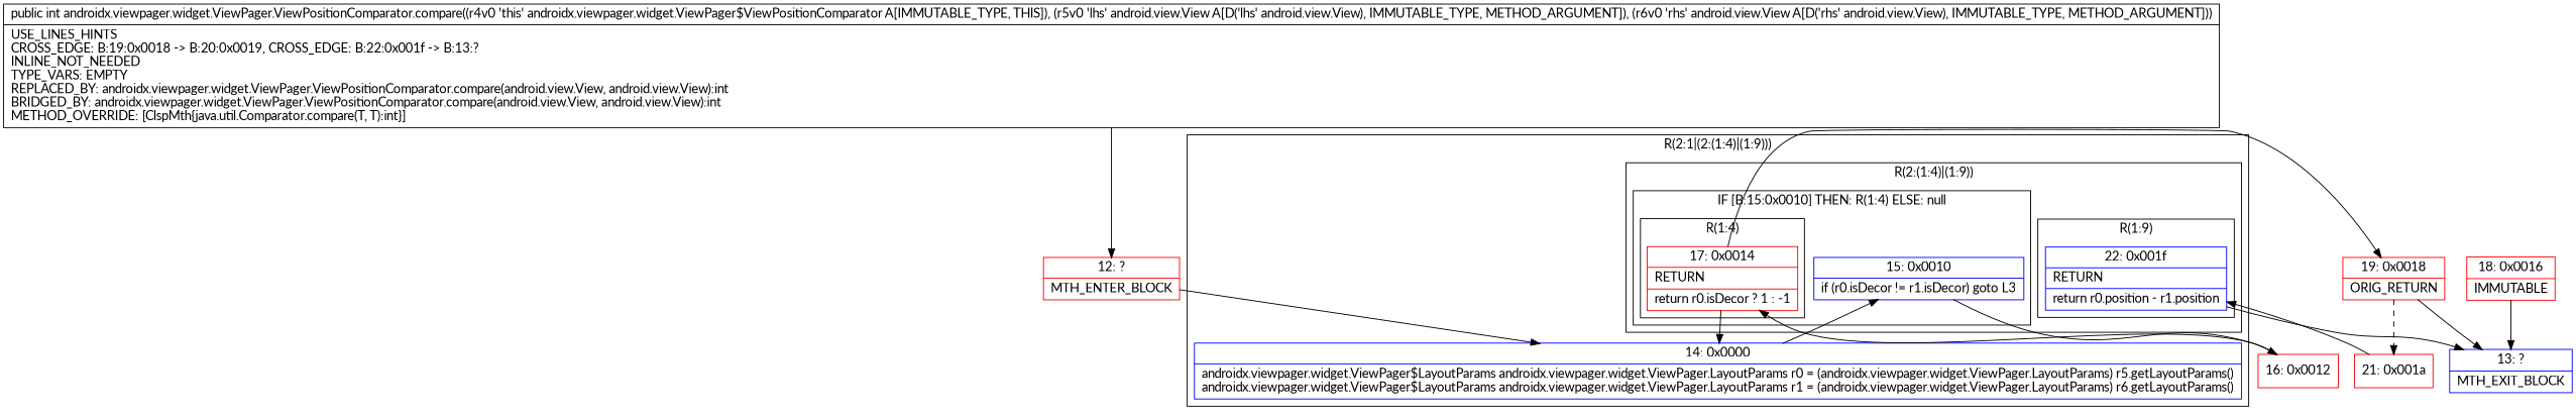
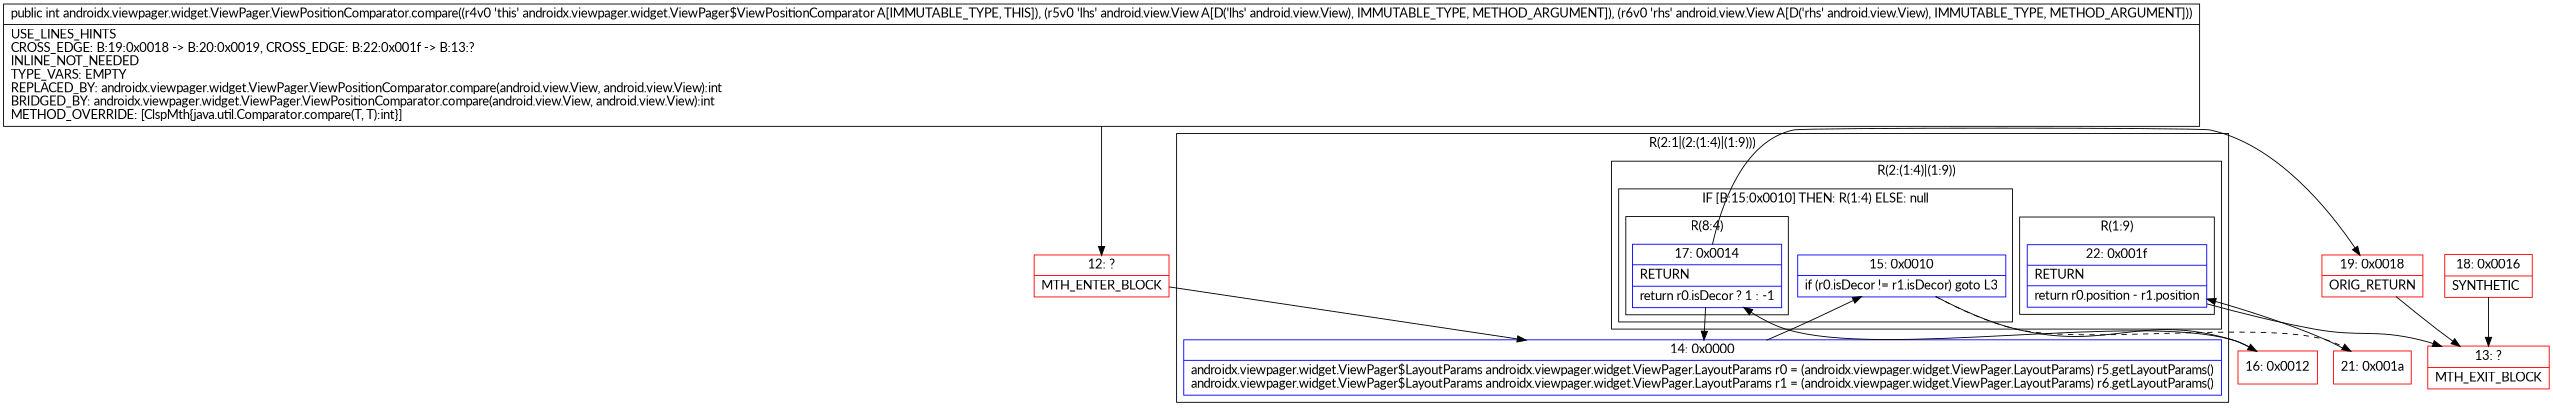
  digraph {
    fontname=Lato
    node [color=red fontname=Lato shape=record]
    edge [fontname=Lato]
-   n1 [label="{17\:\ 0x0014|RETURN\l|return r0.isDecor ? 1 : \-1\l}"]
+   n1 [color=blue label="{17\:\ 0x0014|RETURN\l|return r0.isDecor ? 1 : \-1\l}"]
    n2 [color=blue label="{15\:\ 0x0010|if (r0.isDecor != r1.isDecor) goto L3\l}"]
    n3 [color=blue label="{22\:\ 0x001f|RETURN\l|return r0.position \- r1.position\l}"]
    n4 [color=blue label="{14\:\ 0x0000|androidx.viewpager.widget.ViewPager$LayoutParams androidx.viewpager.widget.ViewPager.LayoutParams r0 = (androidx.viewpager.widget.ViewPager.LayoutParams) r5.getLayoutParams()\landroidx.viewpager.widget.ViewPager$LayoutParams androidx.viewpager.widget.ViewPager.LayoutParams r1 = (androidx.viewpager.widget.ViewPager.LayoutParams) r6.getLayoutParams()\l}"]
    n5 [label="{19\:\ 0x0018|ORIG_RETURN\l}"]
    n6 [label="{16\:\ 0x0012}"]
    n7 [label="{21\:\ 0x001a}"]
-   n8 [color=blue label="{13\:\ ?|MTH_EXIT_BLOCK\l}"]
-   n9 [label="{18\:\ 0x0016|IMMUTABLE\l}"]
+   n8 [label="{13\:\ ?|MTH_EXIT_BLOCK\l}"]
+   n9 [label="{18\:\ 0x0016|SYNTHETIC\l}"]
    n10 [label="{12\:\ ?|MTH_ENTER_BLOCK\l}"]
    n11 [label="{public int androidx.viewpager.widget.ViewPager.ViewPositionComparator.compare((r4v0 'this' androidx.viewpager.widget.ViewPager$ViewPositionComparator A[IMMUTABLE_TYPE, THIS]), (r5v0 'lhs' android.view.View A[D('lhs' android.view.View), IMMUTABLE_TYPE, METHOD_ARGUMENT]), (r6v0 'rhs' android.view.View A[D('rhs' android.view.View), IMMUTABLE_TYPE, METHOD_ARGUMENT]))  | USE_LINES_HINTS\lCROSS_EDGE: B:19:0x0018 \-\> B:20:0x0019, CROSS_EDGE: B:22:0x001f \-\> B:13:?\lINLINE_NOT_NEEDED\lTYPE_VARS: EMPTY\lREPLACED_BY: androidx.viewpager.widget.ViewPager.ViewPositionComparator.compare(android.view.View, android.view.View):int\lBRIDGED_BY: androidx.viewpager.widget.ViewPager.ViewPositionComparator.compare(android.view.View, android.view.View):int\lMETHOD_OVERRIDE: [ClspMth\{java.util.Comparator.compare(T, T):int\}]\l}" color=""]
    subgraph cluster_1 {
      label="R(2:1|(2:(1:4)|(1:9)))"
      n4
      subgraph cluster_2 {
        label="R(2:(1:4)|(1:9))"
        subgraph cluster_3 {
          label="IF [B:15:0x0010] THEN: R(1:4) ELSE: null"
          n2
          subgraph cluster_4 {
-           label="R(1:4)"
+           label="R(8:4)"
            n1
          }
        }
        subgraph cluster_5 {
          label="R(1:9)"
          n3
        }
      }
    }
    n1 -> n4
    n1 -> n5
    n2 -> n6
-   n5 -> n7 [style=dashed]
+   n2 -> n7 [style=dashed]
    n3 -> n8
    n4 -> n2
    n5 -> n8
    n6 -> n1
    n7 -> n3
    n9 -> n8
    n10 -> n4
    n11 -> n10
  }
